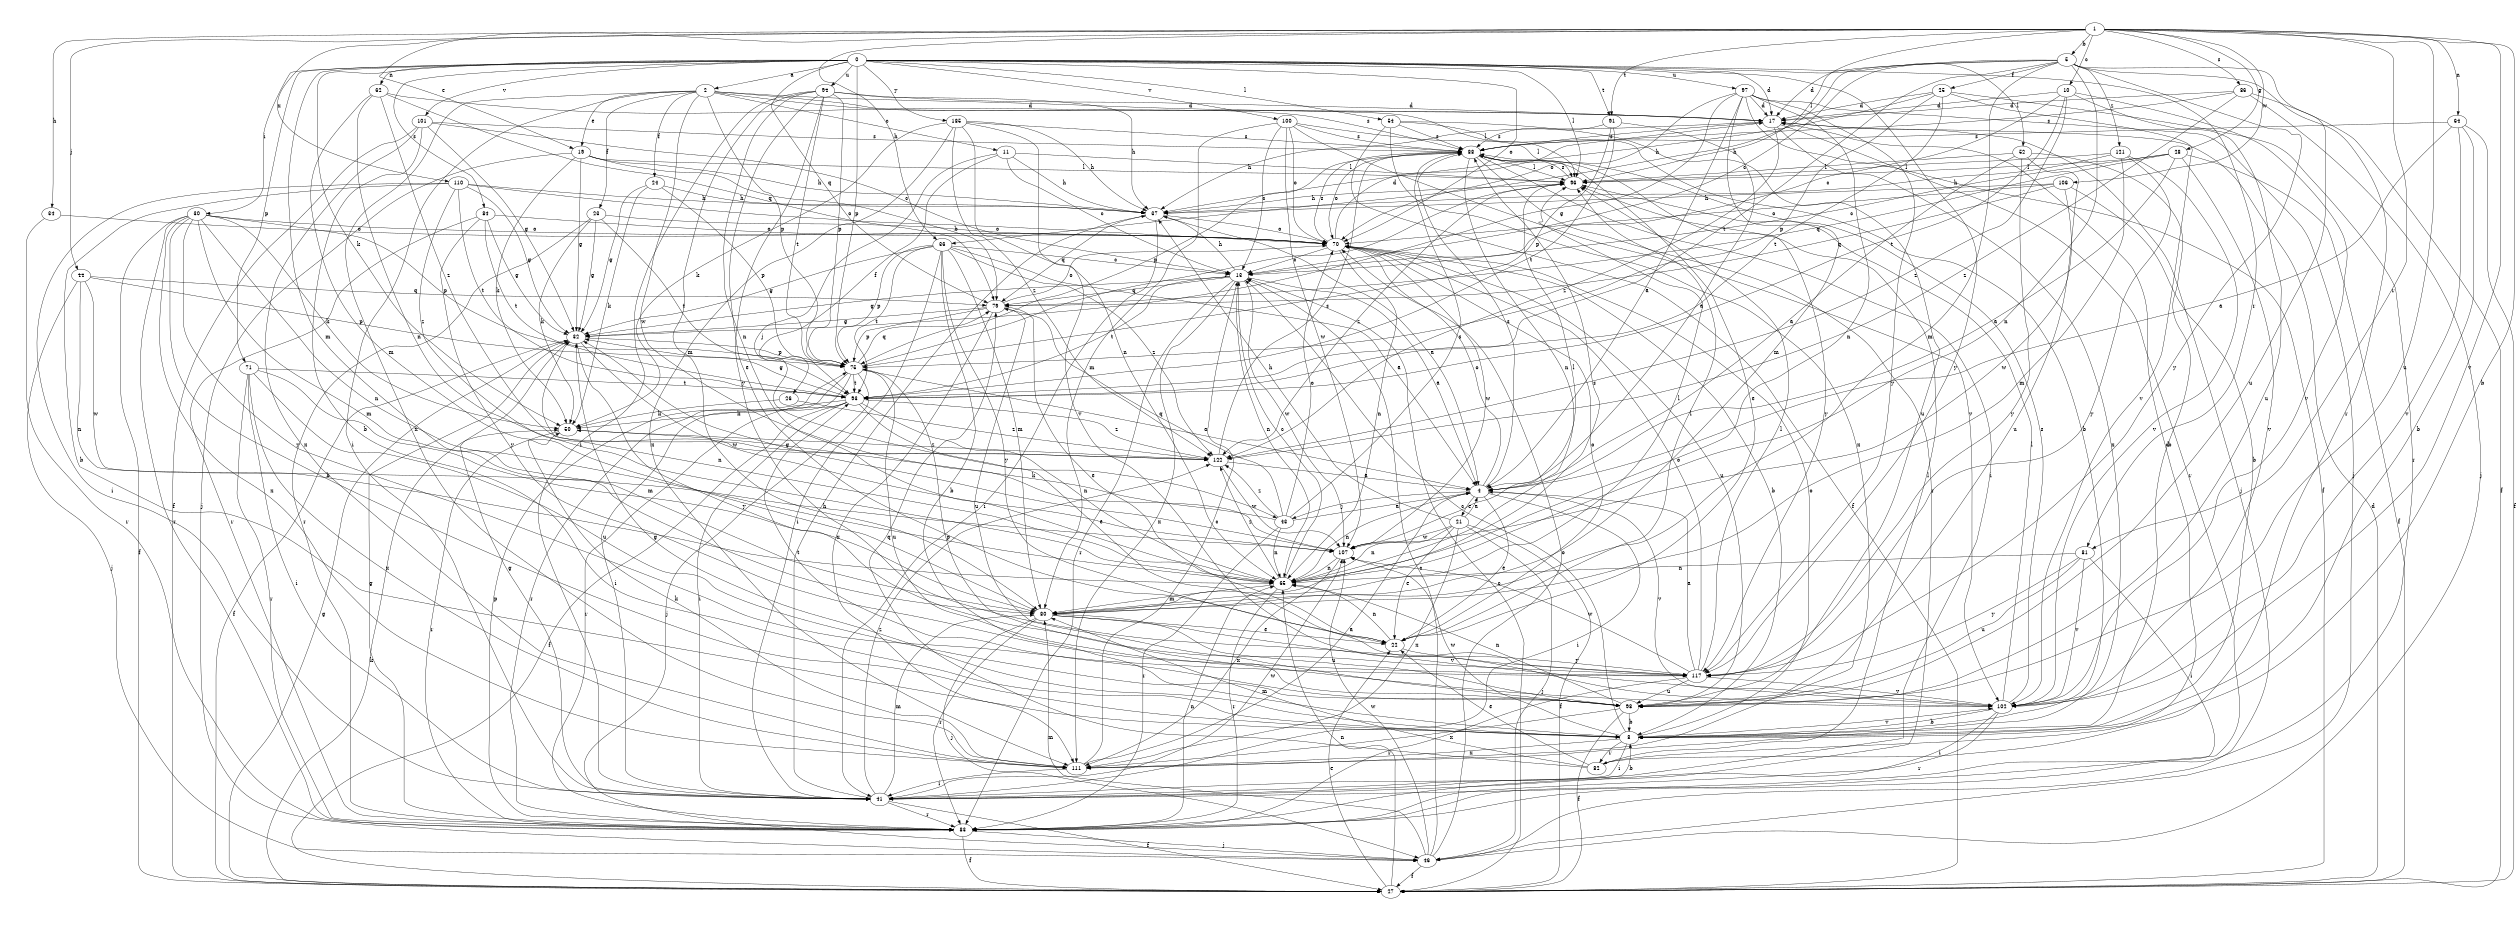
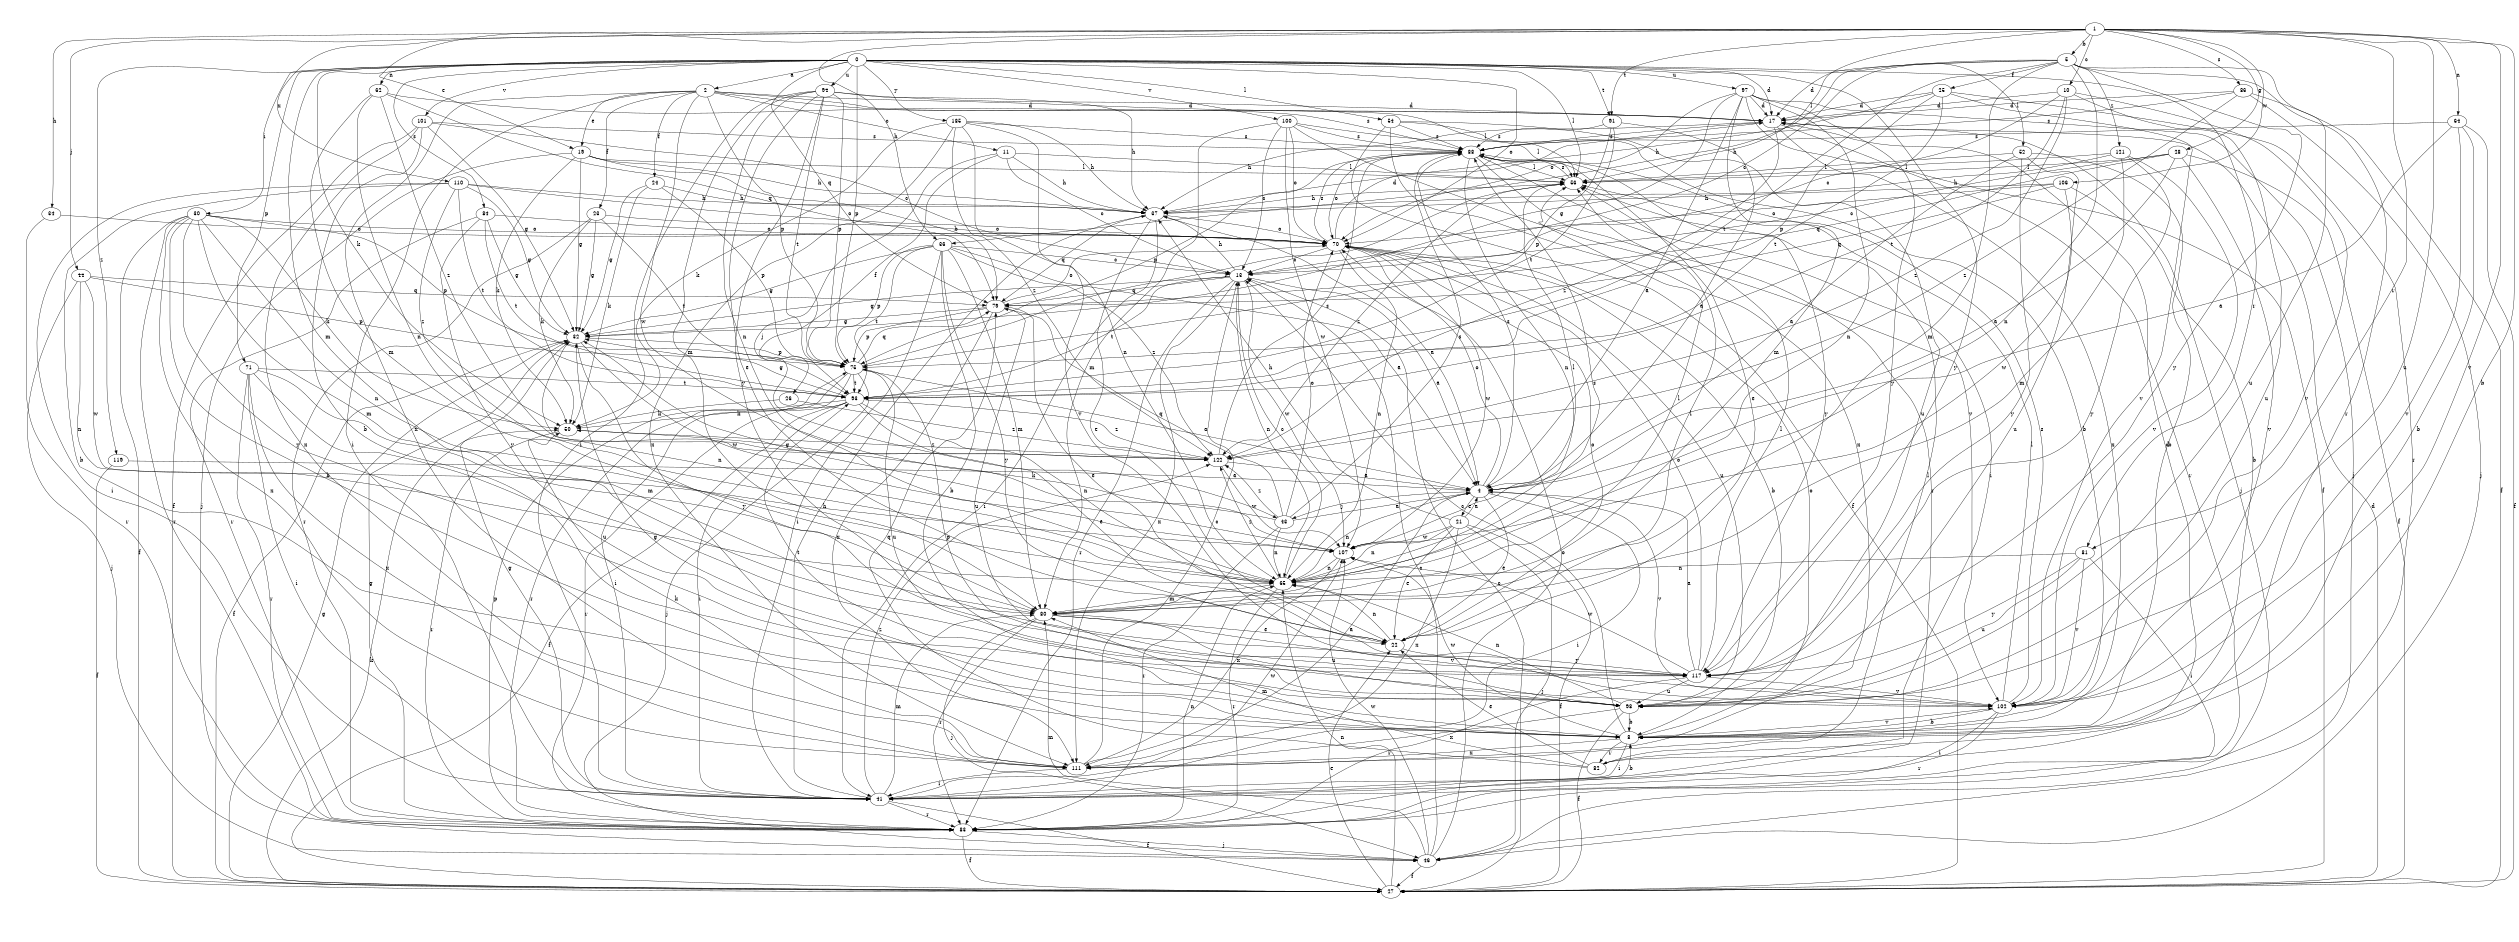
  strict digraph {
    0
    2
    17
    n4 [label=30]
    50
    52
    54
-   56 [label=96]
+   56
    n9 [label=80]
    62
    70
    71
    75
    79
    81
    84
    91
    94
    97
    100
    101
    n22 [label=185]
    117
+   119
    19
    11
    23
    24
    41
    88
    107
    111
    122
    37
    83
    46
    8
    65
    27
    98
    4
    102
    22
    13
    93
    32
    1
    5
    10
    28
    34
    36
    44
    64
    86
    106
    110
    25
    82
    121
    n61 [label=43]
    26
    21
    0 -> 2 [label=a]
    0 -> 17 [label=d]
    0 -> n4 [label=i]
    0 -> 50 [label=k]
    0 -> 52 [label=l]
    0 -> 54 [label=l]
    0 -> 56 [label=l]
    0 -> n9 [label=m]
    0 -> 62 [label=n]
    0 -> 70 [label=o]
    0 -> 71 [label=p]
    0 -> 75 [label=p]
    0 -> 79 [label=q]
    0 -> 81 [label=r]
    0 -> 84 [label=s]
    0 -> 91 [label=t]
    0 -> 94 [label=u]
    0 -> 97 [label=u]
    0 -> 100 [label=v]
    0 -> 101 [label=v]
    0 -> n22 [label=y]
    0 -> 117 [label=y]
+   0 -> 119 [label=z]
    2 -> 17 [label=d]
    2 -> 56 [label=l]
    2 -> 75 [label=p]
    2 -> 19 [label=e]
    2 -> 11 [label=c]
    2 -> 23 [label=f]
    2 -> 24 [label=f]
    2 -> 41 [label=i]
    2 -> 88 [label=s]
    2 -> 107 [label=w]
    2 -> 111 [label=x]
    17 -> 88 [label=s]
    17 -> 111 [label=x]
    17 -> 122 [label=z]
    17 -> 37 [label=h]
    17 -> 83 [label=r]
    17 -> 46 [label=j]
    n4 -> 50 [label=k]
    n4 -> n9 [label=m]
    n4 -> 70 [label=o]
    n4 -> 75 [label=p]
    n4 -> 117 [label=y]
    n4 -> 111 [label=x]
    n4 -> 83 [label=r]
    n4 -> 8 [label=b]
    n4 -> 65 [label=n]
    n4 -> 27 [label=f]
    50 -> 122 [label=z]
    50 -> 83 [label=r]
    52 -> 56 [label=l]
    52 -> 117 [label=y]
    52 -> 8 [label=b]
    52 -> 98 [label=u]
    52 -> 4 [label=a]
    54 -> 88 [label=s]
    54 -> 111 [label=x]
    54 -> 8 [label=b]
    54 -> 27 [label=f]
    54 -> 98 [label=u]
    56 -> 88 [label=s]
    56 -> 122 [label=z]
    56 -> 37 [label=h]
    n9 -> 56 [label=l]
    n9 -> 88 [label=s]
    n9 -> 83 [label=r]
    n9 -> 46 [label=j]
    n9 -> 98 [label=u]
    n9 -> 102 [label=v]
    n9 -> 22 [label=e]
    62 -> 17 [label=d]
    62 -> n9 [label=m]
    62 -> 79 [label=q]
    62 -> 122 [label=z]
    62 -> 65 [label=n]
    70 -> 17 [label=d]
    70 -> 88 [label=s]
    70 -> 107 [label=w]
    70 -> 8 [label=b]
    70 -> 65 [label=n]
    70 -> 98 [label=u]
    70 -> 13 [label=c]
    71 -> n9 [label=m]
    71 -> 41 [label=i]
    71 -> 111 [label=x]
    71 -> 83 [label=r]
    71 -> 98 [label=u]
    71 -> 93 [label=t]
    75 -> 56 [label=l]
    75 -> 79 [label=q]
    75 -> 41 [label=i]
    75 -> 83 [label=r]
    75 -> 46 [label=j]
    75 -> 98 [label=u]
    75 -> 4 [label=a]
    75 -> 93 [label=t]
    79 -> 70 [label=o]
    79 -> 75 [label=p]
    79 -> 111 [label=x]
    79 -> 98 [label=u]
    79 -> 22 [label=e]
    79 -> 32 [label=g]
    81 -> 117 [label=y]
    81 -> 41 [label=i]
    81 -> 65 [label=n]
    81 -> 98 [label=u]
    81 -> 102 [label=v]
    84 -> 70 [label=o]
    84 -> 117 [label=y]
    84 -> 83 [label=r]
    84 -> 93 [label=t]
    84 -> 32 [label=g]
    91 -> 75 [label=p]
    91 -> 88 [label=s]
    91 -> 4 [label=a]
    91 -> 93 [label=t]
    94 -> 17 [label=d]
    94 -> n9 [label=m]
    94 -> 75 [label=p]
    94 -> 117 [label=y]
    94 -> 41 [label=i]
    94 -> 37 [label=h]
    94 -> 65 [label=n]
    94 -> 22 [label=e]
    94 -> 93 [label=t]
    97 -> 17 [label=d]
    97 -> n9 [label=m]
    97 -> 70 [label=o]
    97 -> 117 [label=y]
    97 -> 46 [label=j]
    97 -> 65 [label=n]
    97 -> 27 [label=f]
    97 -> 4 [label=a]
    97 -> 32 [label=g]
    100 -> 56 [label=l]
    100 -> n9 [label=m]
    100 -> 70 [label=o]
    100 -> 88 [label=s]
    100 -> 107 [label=w]
    100 -> 102 [label=v]
    100 -> 13 [label=c]
    101 -> 88 [label=s]
    101 -> 111 [label=x]
    101 -> 8 [label=b]
    101 -> 27 [label=f]
    101 -> 13 [label=c]
    101 -> 32 [label=g]
    n22 -> 50 [label=k]
    n22 -> 88 [label=s]
    n22 -> 111 [label=x]
    n22 -> 122 [label=z]
    n22 -> 37 [label=h]
    n22 -> 65 [label=n]
    n22 -> 102 [label=v]
    117 -> 56 [label=l]
    117 -> 70 [label=o]
    117 -> 107 [label=w]
    117 -> 83 [label=r]
    117 -> 98 [label=u]
    117 -> 4 [label=a]
    117 -> 102 [label=v]
+   119 -> 27 [label=f]
+   119 -> 4 [label=a]
    19 -> 50 [label=k]
    19 -> 56 [label=l]
    19 -> 79 [label=b]
    19 -> 37 [label=h]
    19 -> 46 [label=j]
    19 -> 32 [label=g]
    11 -> 56 [label=l]
    11 -> 37 [label=h]
    11 -> 13 [label=c]
    11 -> n61 [label=j]
    11 -> 26 [label=f]
    23 -> 50 [label=k]
    23 -> 70 [label=o]
    23 -> 83 [label=r]
    23 -> 93 [label=t]
    23 -> 32 [label=g]
    24 -> 50 [label=k]
    24 -> 75 [label=p]
    24 -> 37 [label=h]
    24 -> 32 [label=g]
    41 -> n9 [label=m]
    41 -> 107 [label=w]
    41 -> 122 [label=z]
    41 -> 37 [label=h]
    41 -> 83 [label=r]
    41 -> 8 [label=b]
    41 -> 27 [label=f]
    41 -> 32 [label=g]
    88 -> 56 [label=l]
    88 -> 70 [label=o]
    88 -> 75 [label=p]
    88 -> 117 [label=y]
    88 -> 41 [label=i]
    88 -> 83 [label=r]
    88 -> 65 [label=n]
    88 -> 22 [label=e]
    107 -> 56 [label=l]
    107 -> 111 [label=x]
    107 -> 65 [label=n]
    107 -> 32 [label=g]
    111 -> 50 [label=k]
    111 -> 41 [label=i]
    111 -> 4 [label=a]
    111 -> 13 [label=c]
    122 -> 88 [label=s]
    122 -> 107 [label=w]
    122 -> 4 [label=a]
    37 -> 70 [label=o]
    37 -> 79 [label=q]
    37 -> 41 [label=i]
    37 -> 4 [label=a]
+   37 -> 22 [label=e]
    83 -> 75 [label=p]
    83 -> 46 [label=j]
    83 -> 65 [label=n]
    83 -> 27 [label=f]
    83 -> 32 [label=g]
    46 -> n9 [label=m]
    46 -> 70 [label=o]
    46 -> 107 [label=w]
    46 -> 27 [label=f]
    46 -> 13 [label=c]
    8 -> 70 [label=o]
    8 -> 41 [label=i]
    8 -> 107 [label=w]
    8 -> 111 [label=x]
    8 -> 102 [label=v]
    8 -> 13 [label=c]
    8 -> 32 [label=g]
    8 -> 82 [label=r]
    65 -> n9 [label=m]
    65 -> 122 [label=z]
    65 -> 83 [label=r]
    65 -> 13 [label=c]
    27 -> 17 [label=d]
    27 -> 50 [label=k]
    27 -> 65 [label=n]
    27 -> 22 [label=e]
    27 -> 13 [label=c]
    27 -> 32 [label=g]
    98 -> 111 [label=x]
    98 -> 8 [label=b]
    98 -> 65 [label=n]
    98 -> 27 [label=f]
    98 -> 93 [label=t]
    4 -> 70 [label=o]
    4 -> 41 [label=i]
    4 -> 88 [label=s]
    4 -> 65 [label=n]
    4 -> 102 [label=v]
    4 -> 22 [label=e]
    4 -> n61 [label=j]
    4 -> 21 [label=e]
    102 -> 56 [label=l]
    102 -> 75 [label=p]
    102 -> 41 [label=i]
    102 -> 88 [label=s]
    102 -> 83 [label=r]
    102 -> 8 [label=b]
    22 -> 56 [label=l]
    22 -> 70 [label=o]
    22 -> 117 [label=y]
    22 -> 65 [label=n]
    13 -> 79 [label=q]
    13 -> 107 [label=w]
    13 -> 111 [label=x]
    13 -> 37 [label=h]
    13 -> 83 [label=r]
    13 -> 65 [label=n]
    13 -> 4 [label=a]
    13 -> 93 [label=t]
    13 -> 32 [label=g]
    93 -> 50 [label=k]
    93 -> 41 [label=i]
    93 -> 122 [label=z]
    93 -> 83 [label=r]
    93 -> 65 [label=n]
    93 -> 27 [label=f]
    93 -> 22 [label=e]
    93 -> 32 [label=g]
    32 -> 75 [label=p]
    32 -> 117 [label=y]
    32 -> 107 [label=w]
    32 -> 65 [label=n]
    32 -> 27 [label=f]
    1 -> 56 [label=l]
    1 -> 81 [label=r]
    1 -> 91 [label=t]
    1 -> 19 [label=e]
    1 -> 8 [label=b]
    1 -> 98 [label=u]
    1 -> 102 [label=v]
    1 -> 5 [label=b]
    1 -> 10 [label=c]
    1 -> 28 [label=g]
    1 -> 34 [label=h]
    1 -> 36 [label=h]
    1 -> 44 [label=j]
    1 -> 64 [label=n]
    1 -> 86 [label=s]
    1 -> 106 [label=w]
    1 -> 110 [label=x]
    5 -> 17 [label=d]
    5 -> n9 [label=m]
    5 -> 117 [label=y]
    5 -> 65 [label=n]
    5 -> 98 [label=u]
    5 -> 13 [label=c]
    5 -> 93 [label=t]
    5 -> 36 [label=h]
    5 -> 25 [label=f]
    5 -> 82 [label=r]
    5 -> 121 [label=z]
    10 -> 17 [label=d]
    10 -> 122 [label=z]
    10 -> 98 [label=u]
    10 -> 102 [label=v]
    10 -> 13 [label=c]
    10 -> 93 [label=t]
    28 -> 56 [label=l]
    28 -> 79 [label=q]
    28 -> 27 [label=f]
    28 -> 4 [label=a]
    28 -> 102 [label=v]
    28 -> 13 [label=c]
    34 -> 70 [label=o]
    34 -> 83 [label=r]
    36 -> n9 [label=m]
    36 -> 75 [label=p]
    36 -> 117 [label=y]
    36 -> 41 [label=i]
    36 -> 122 [label=z]
    36 -> 8 [label=b]
    36 -> 4 [label=a]
    36 -> 13 [label=c]
    36 -> 93 [label=t]
    36 -> 32 [label=g]
    44 -> 75 [label=p]
    44 -> 79 [label=q]
    44 -> 107 [label=w]
    44 -> 46 [label=j]
    44 -> 65 [label=n]
    64 -> 88 [label=s]
    64 -> 8 [label=b]
    64 -> 27 [label=f]
    64 -> 4 [label=a]
    64 -> 102 [label=v]
    86 -> 17 [label=d]
    86 -> 88 [label=s]
    86 -> 122 [label=z]
    86 -> 46 [label=j]
    86 -> 27 [label=f]
    106 -> 70 [label=o]
    106 -> 79 [label=q]
    106 -> 107 [label=w]
    106 -> 37 [label=h]
    106 -> 8 [label=b]
    110 -> 70 [label=o]
    110 -> 41 [label=i]
    110 -> 122 [label=z]
    110 -> 37 [label=h]
    110 -> 8 [label=b]
    110 -> 93 [label=t]
    110 -> 32 [label=g]
    25 -> 17 [label=d]
    25 -> 75 [label=p]
    25 -> 37 [label=h]
    25 -> 83 [label=r]
    25 -> 102 [label=v]
    25 -> 93 [label=t]
    82 -> 17 [label=d]
    82 -> 56 [label=l]
    82 -> n9 [label=m]
    82 -> 79 [label=q]
    82 -> 22 [label=e]
    121 -> 56 [label=l]
    121 -> n9 [label=m]
    121 -> 117 [label=y]
    121 -> 37 [label=h]
    121 -> 102 [label=v]
    n61 -> 50 [label=k]
    n61 -> 70 [label=o]
    n61 -> 79 [label=q]
    n61 -> 88 [label=s]
    n61 -> 122 [label=z]
    n61 -> 83 [label=r]
    n61 -> 65 [label=n]
    n61 -> 4 [label=a]
    26 -> 50 [label=k]
    26 -> 122 [label=z]
    21 -> 107 [label=w]
    21 -> 111 [label=x]
    21 -> 37 [label=h]
    21 -> 46 [label=j]
    21 -> 65 [label=n]
    21 -> 27 [label=f]
    21 -> 4 [label=a]
    21 -> 22 [label=e]
  }
